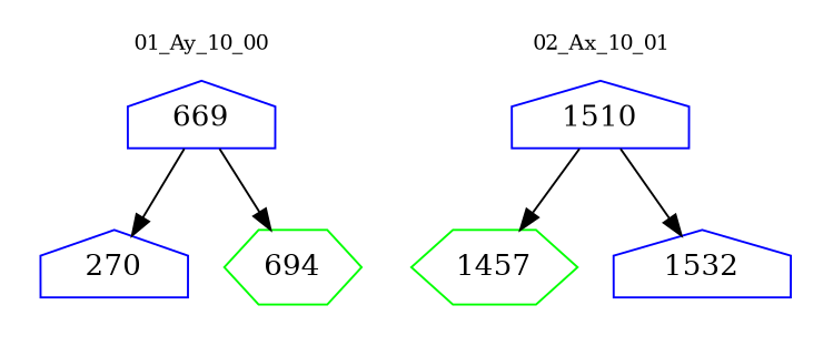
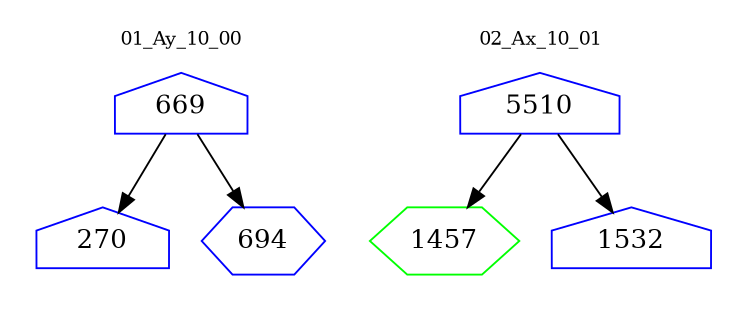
  digraph {
    node [color=blue shape=house]
    edge [color=black]
    n1 [label=669]
    n2 [label=270]
-   n3 [color=green label=694 shape=hexagon]
-   n4 [label=1510]
+   n3 [label=694 shape=hexagon]
+   n4 [label=5510]
    n5 [color=green label=1457 shape=hexagon]
    n6 [label=1532]
    subgraph cluster_1 {
      color=white
      fontsize=10
      label="01_Ay_10_00"
      n1
      n2
      n3
    }
    subgraph cluster_2 {
      color=white
      fontsize=10
      label="02_Ax_10_01"
      n4
      n5
      n6
    }
    n1 -> n2
    n1 -> n3
    n4 -> n5
    n4 -> n6
  }
